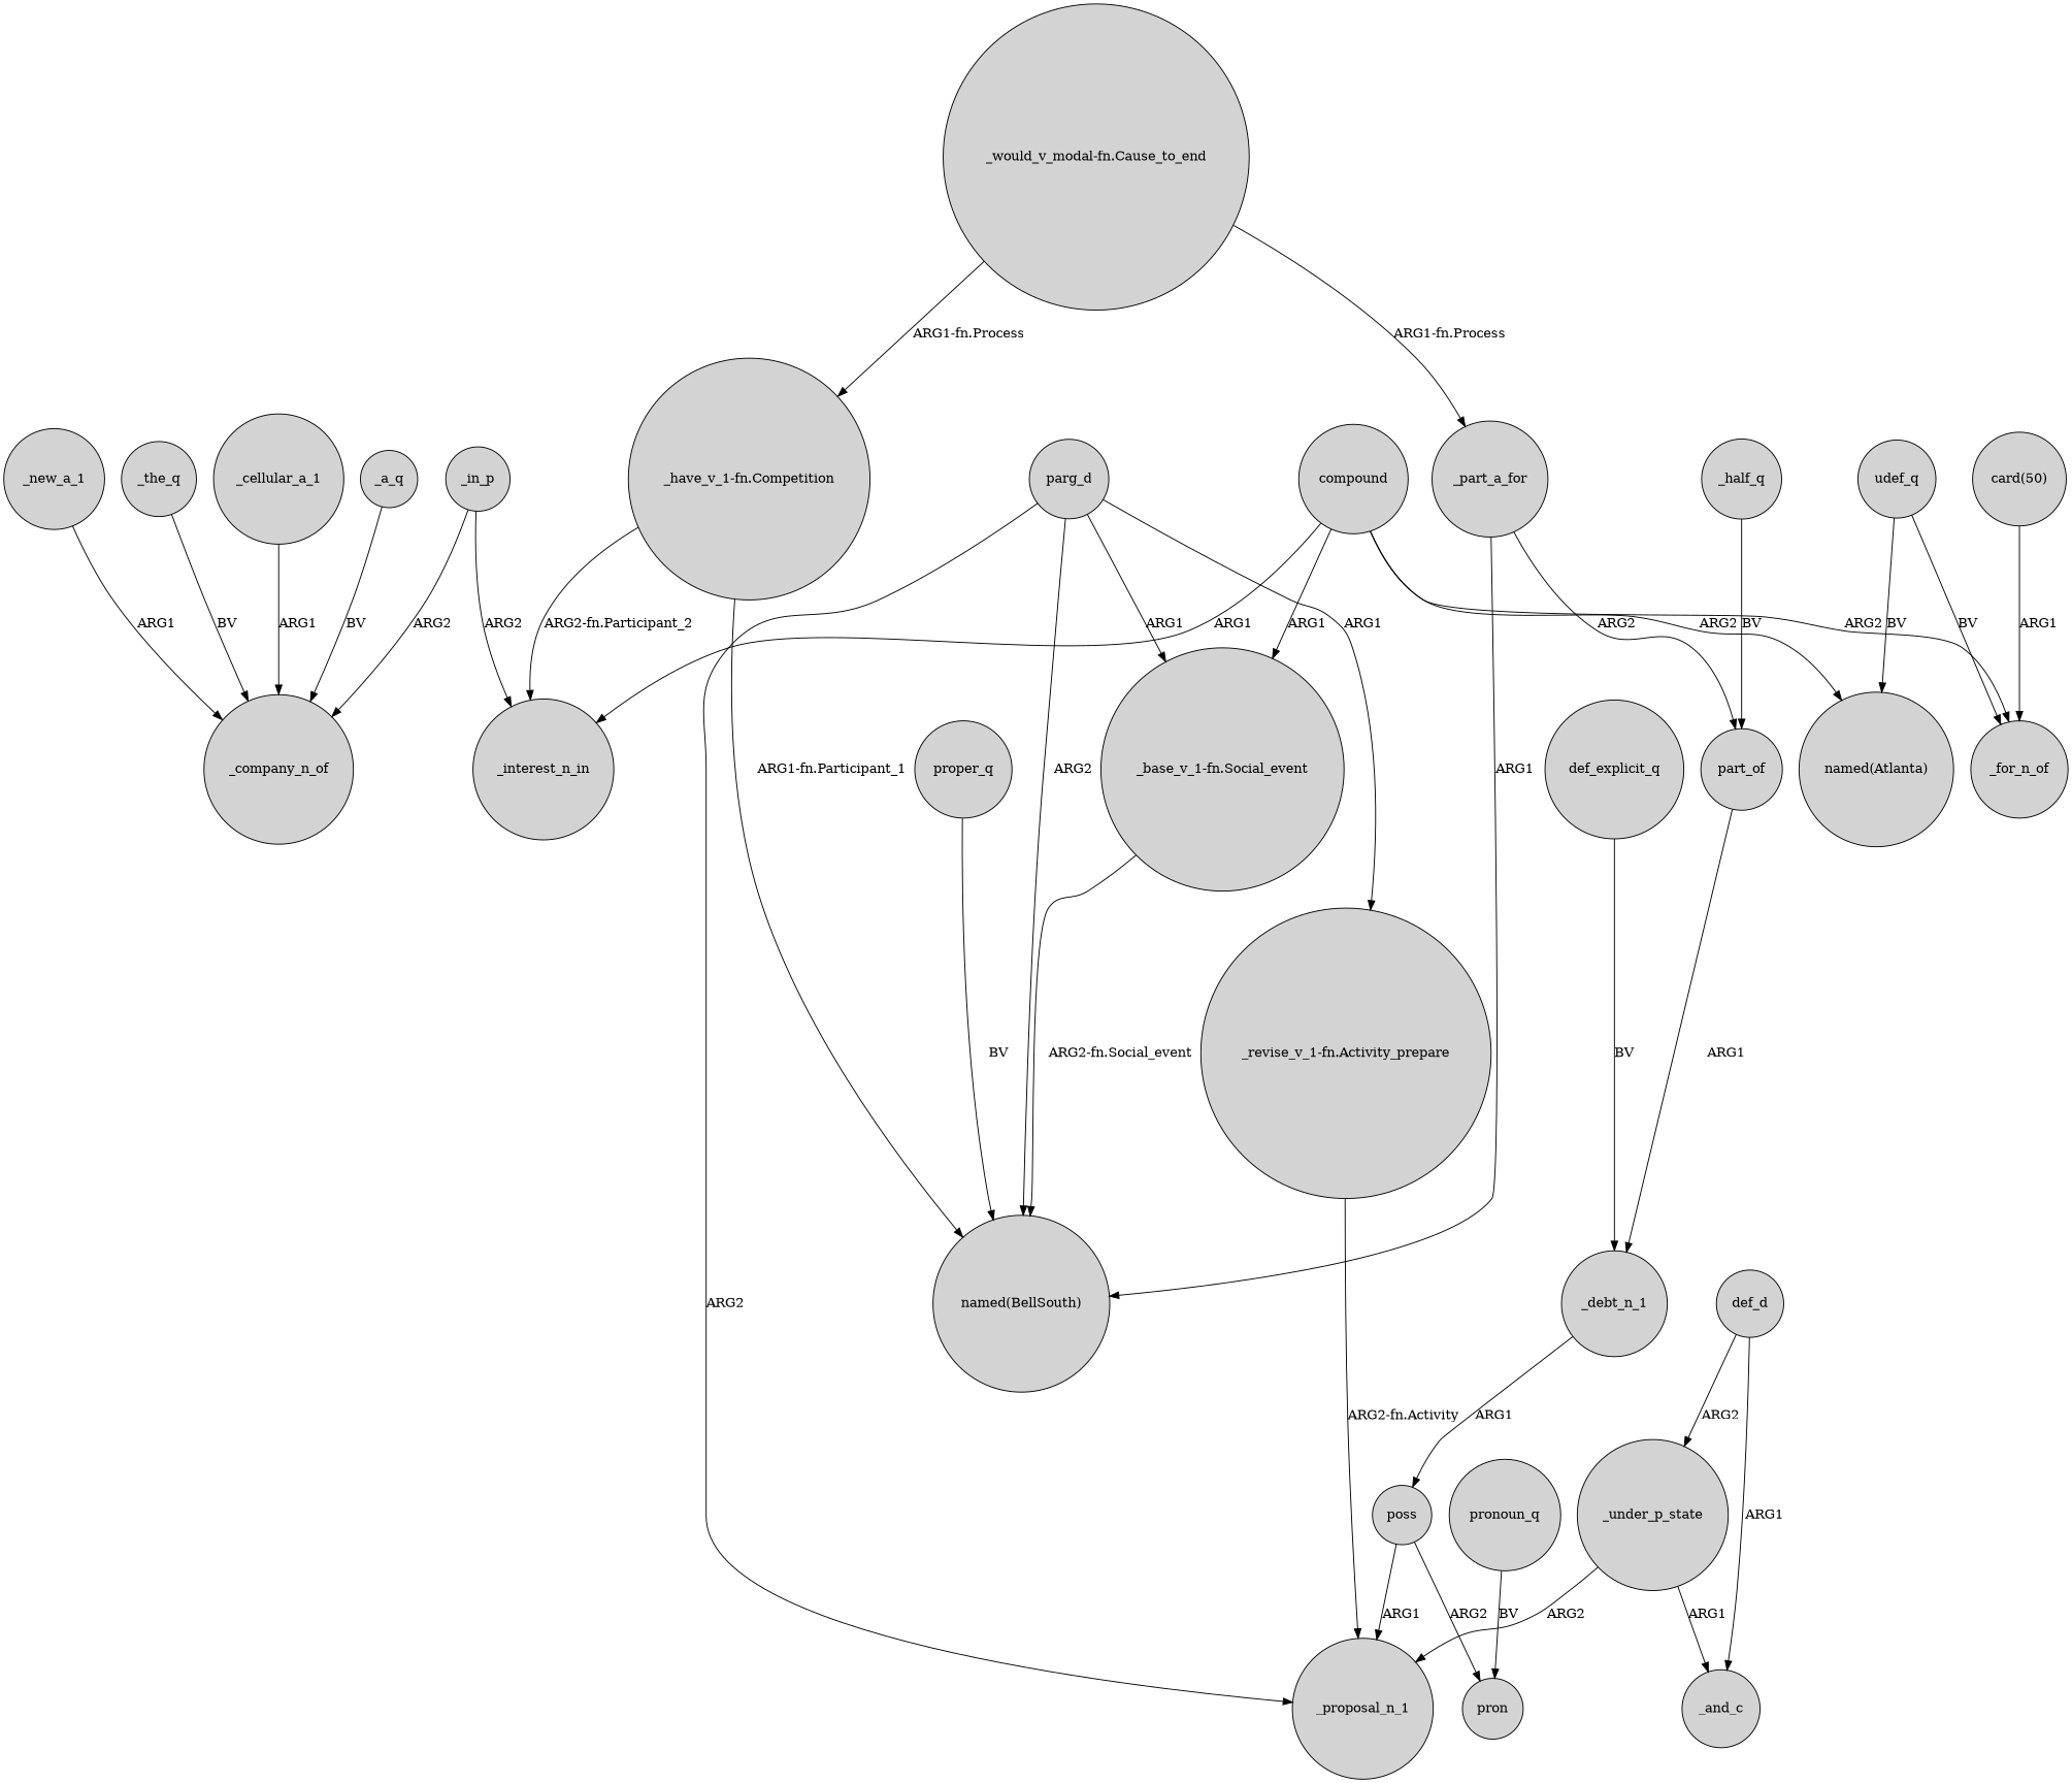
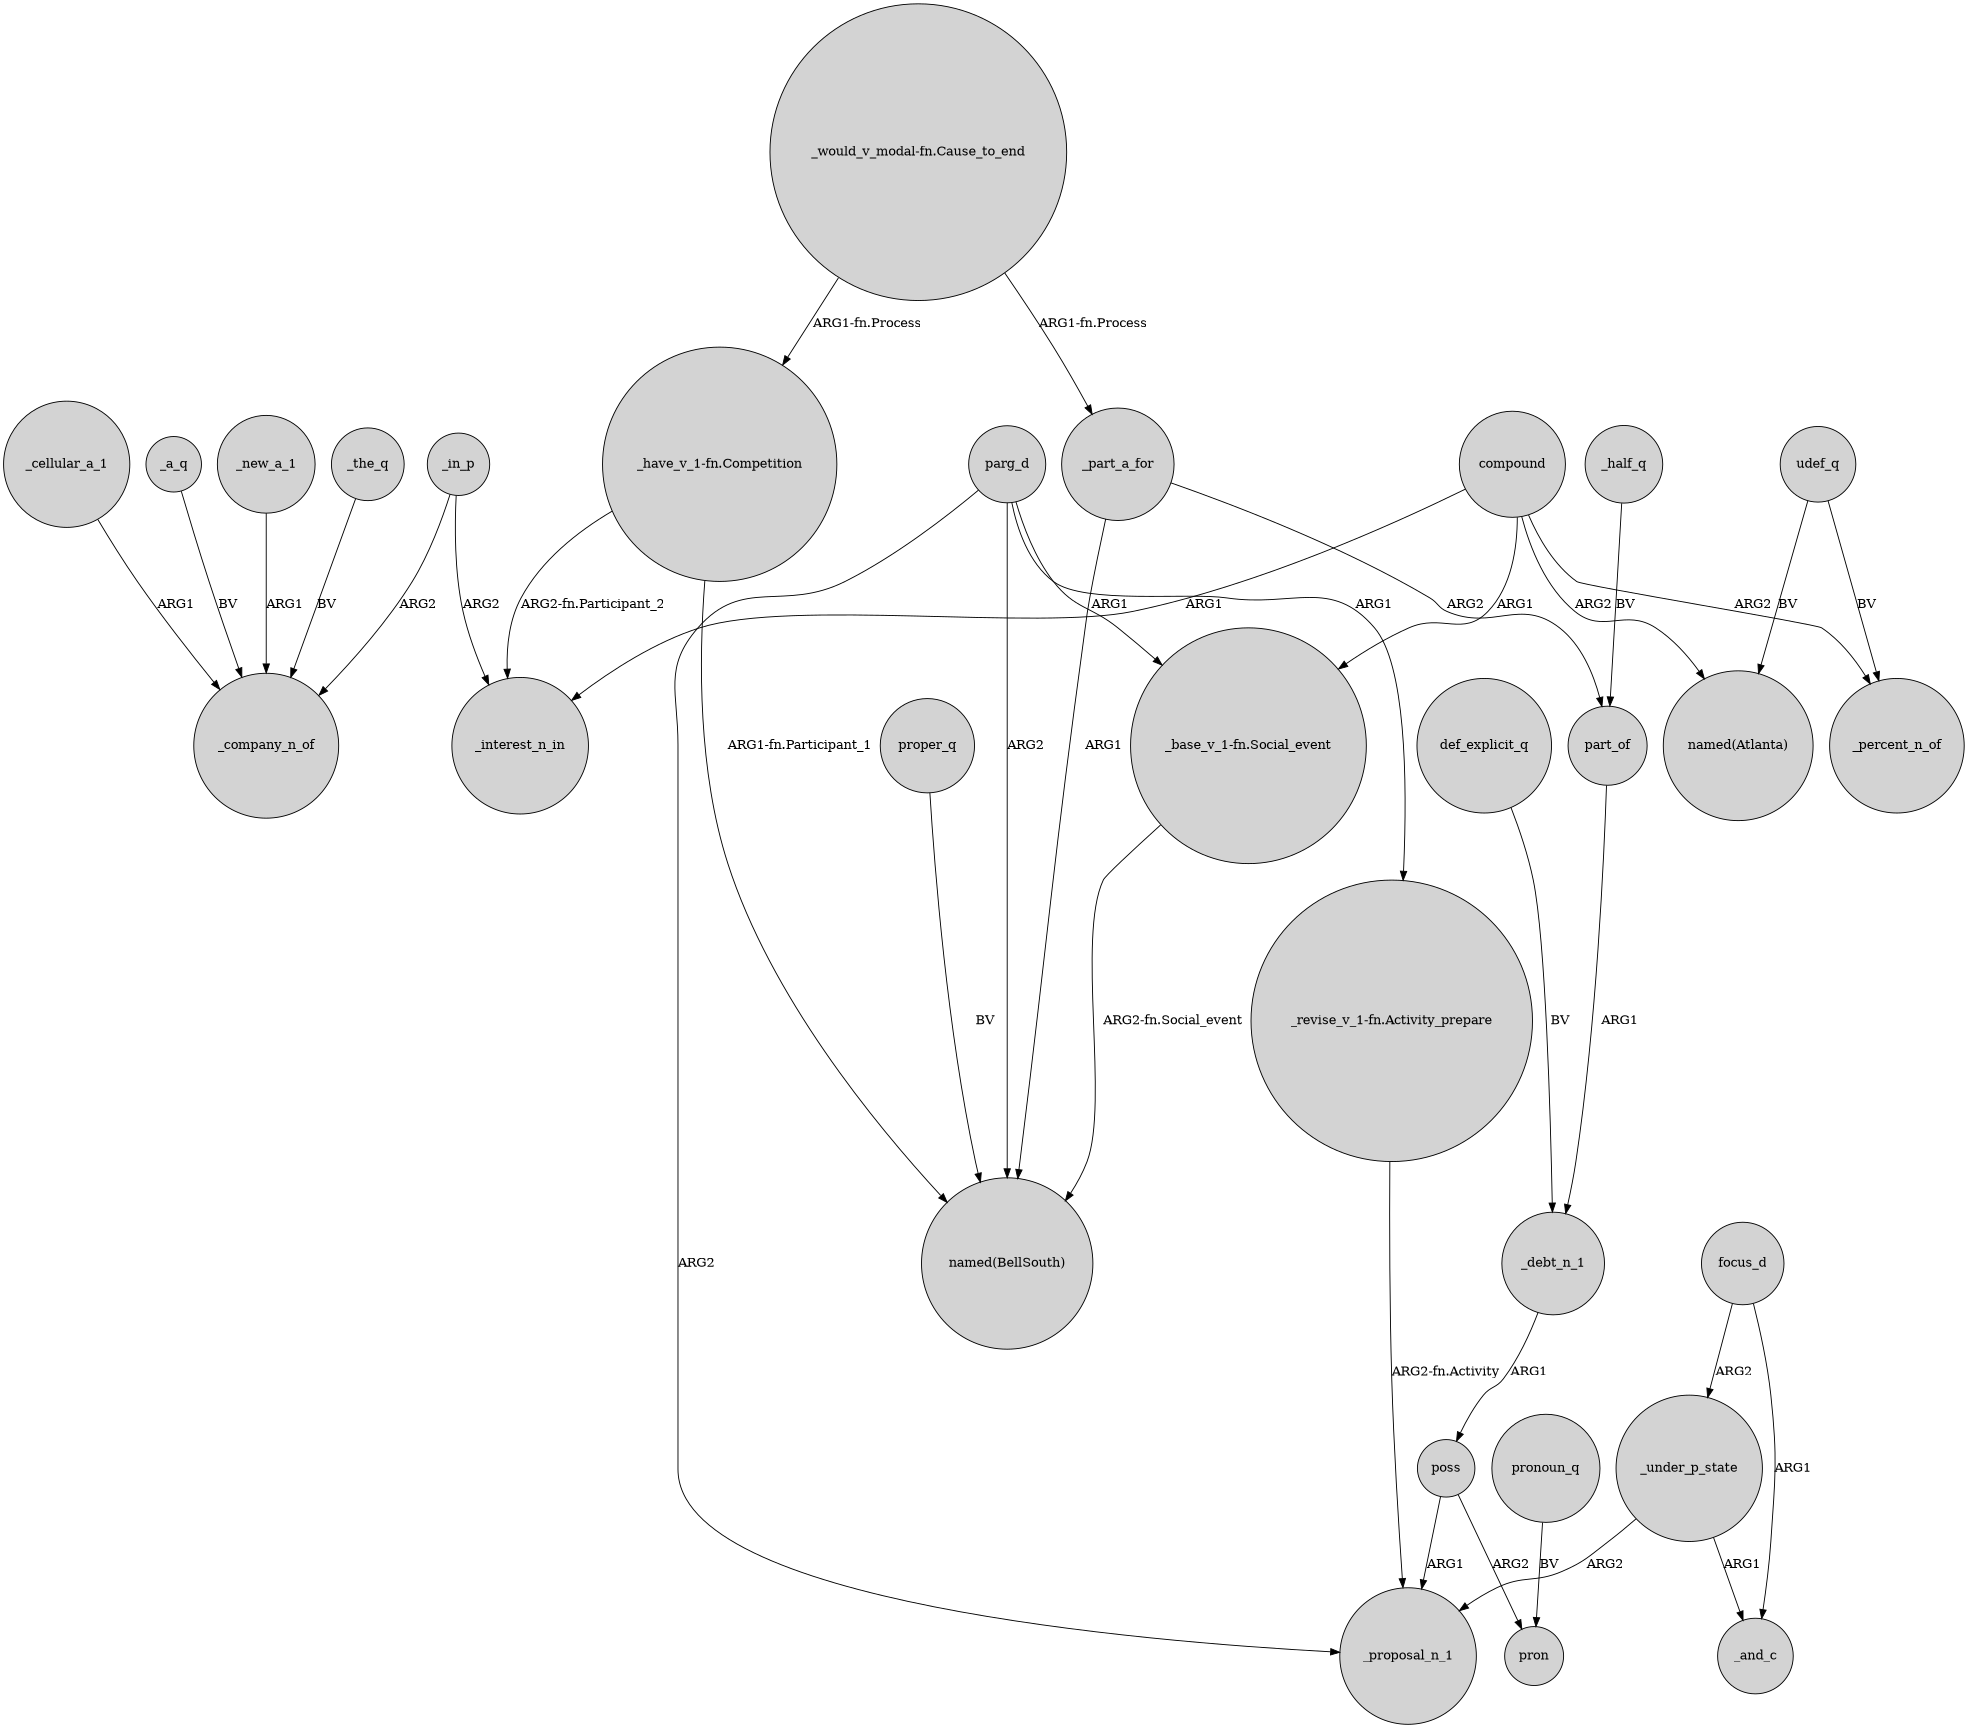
  digraph {
    node [shape=circle style=filled]
    _in_p
    _company_n_of
    _interest_n_in
    "_would_v_modal-fn.Cause_to_end"
    "_have_v_1-fn.Competition"
    n6 [label=_part_a_for]
    "named(BellSouth)"
    part_of
    parg_d
    "_revise_v_1-fn.Activity_prepare"
    _proposal_n_1
    "_base_v_1-fn.Social_event"
    _cellular_a_1
    poss
    pron
    _debt_n_1
    compound
-   _percent_n_of [label=_for_n_of]
+   _percent_n_of
    "named(Atlanta)"
    def_explicit_q
    _a_q
    proper_q
    pronoun_q
    _half_q
    udef_q
-   focus_d [label=def_d]
+   focus_d
    _and_c
    _under_p_state
-   "card(50)"
    _new_a_1
    _the_q
    _in_p -> _company_n_of [label=ARG2]
    _in_p -> _interest_n_in [label=ARG2]
    "_would_v_modal-fn.Cause_to_end" -> "_have_v_1-fn.Competition" [label="ARG1-fn.Process"]
    "_would_v_modal-fn.Cause_to_end" -> n6 [label="ARG1-fn.Process"]
    "_have_v_1-fn.Competition" -> _interest_n_in [label="ARG2-fn.Participant_2"]
    "_have_v_1-fn.Competition" -> "named(BellSouth)" [label="ARG1-fn.Participant_1"]
    n6 -> "named(BellSouth)" [label=ARG1]
    n6 -> part_of [label=ARG2]
    part_of -> _debt_n_1 [label=ARG1]
    parg_d -> "named(BellSouth)" [label=ARG2]
    parg_d -> "_revise_v_1-fn.Activity_prepare" [label=ARG1]
    parg_d -> _proposal_n_1 [label=ARG2]
    parg_d -> "_base_v_1-fn.Social_event" [label=ARG1]
    "_revise_v_1-fn.Activity_prepare" -> _proposal_n_1 [label="ARG2-fn.Activity"]
    "_base_v_1-fn.Social_event" -> "named(BellSouth)" [label="ARG2-fn.Social_event"]
    _cellular_a_1 -> _company_n_of [label=ARG1]
    poss -> _proposal_n_1 [label=ARG1]
    poss -> pron [label=ARG2]
    _debt_n_1 -> poss [label=ARG1]
    compound -> _interest_n_in [label=ARG1]
    compound -> "_base_v_1-fn.Social_event" [label=ARG1]
    compound -> _percent_n_of [label=ARG2]
    compound -> "named(Atlanta)" [label=ARG2]
    def_explicit_q -> _debt_n_1 [label=BV]
    _a_q -> _company_n_of [label=BV]
    proper_q -> "named(BellSouth)" [label=BV]
    pronoun_q -> pron [label=BV]
    _half_q -> part_of [label=BV]
    udef_q -> _percent_n_of [label=BV]
    udef_q -> "named(Atlanta)" [label=BV]
    focus_d -> _and_c [label=ARG1]
    focus_d -> _under_p_state [label=ARG2]
    _under_p_state -> _proposal_n_1 [label=ARG2]
    _under_p_state -> _and_c [label=ARG1]
-   "card(50)" -> _percent_n_of [label=ARG1]
    _new_a_1 -> _company_n_of [label=ARG1]
    _the_q -> _company_n_of [label=BV]
  }
